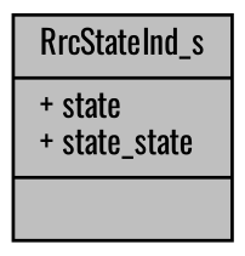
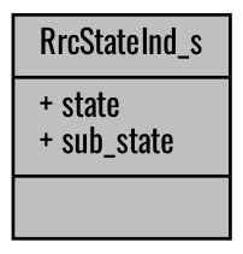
  digraph {
    fontname=Oswald
-   n1 [color=black fillcolor=grey75 fontcolor=black fontname=Oswald fontsize=10 height=0.2 label="{RrcStateInd_s\n|+ state\l+ state_state\l|}" shape=record style=filled width=0.4]
+   n1 [color=black fillcolor=grey75 fontcolor=black fontname=Oswald fontsize=10 height=0.2 label="{RrcStateInd_s\n|+ state\l+ sub_state\l|}" shape=record style=filled width=0.4]
  }
